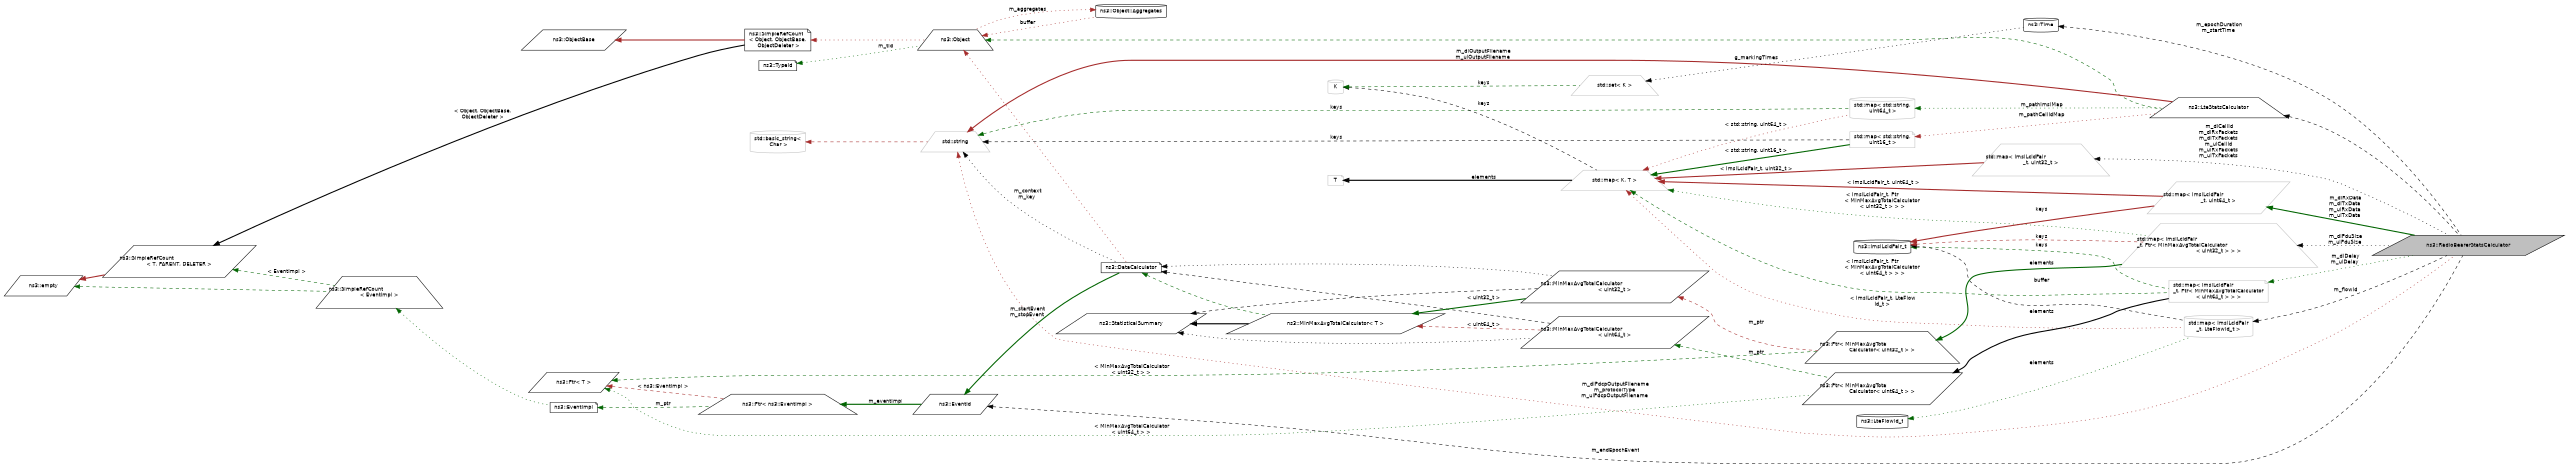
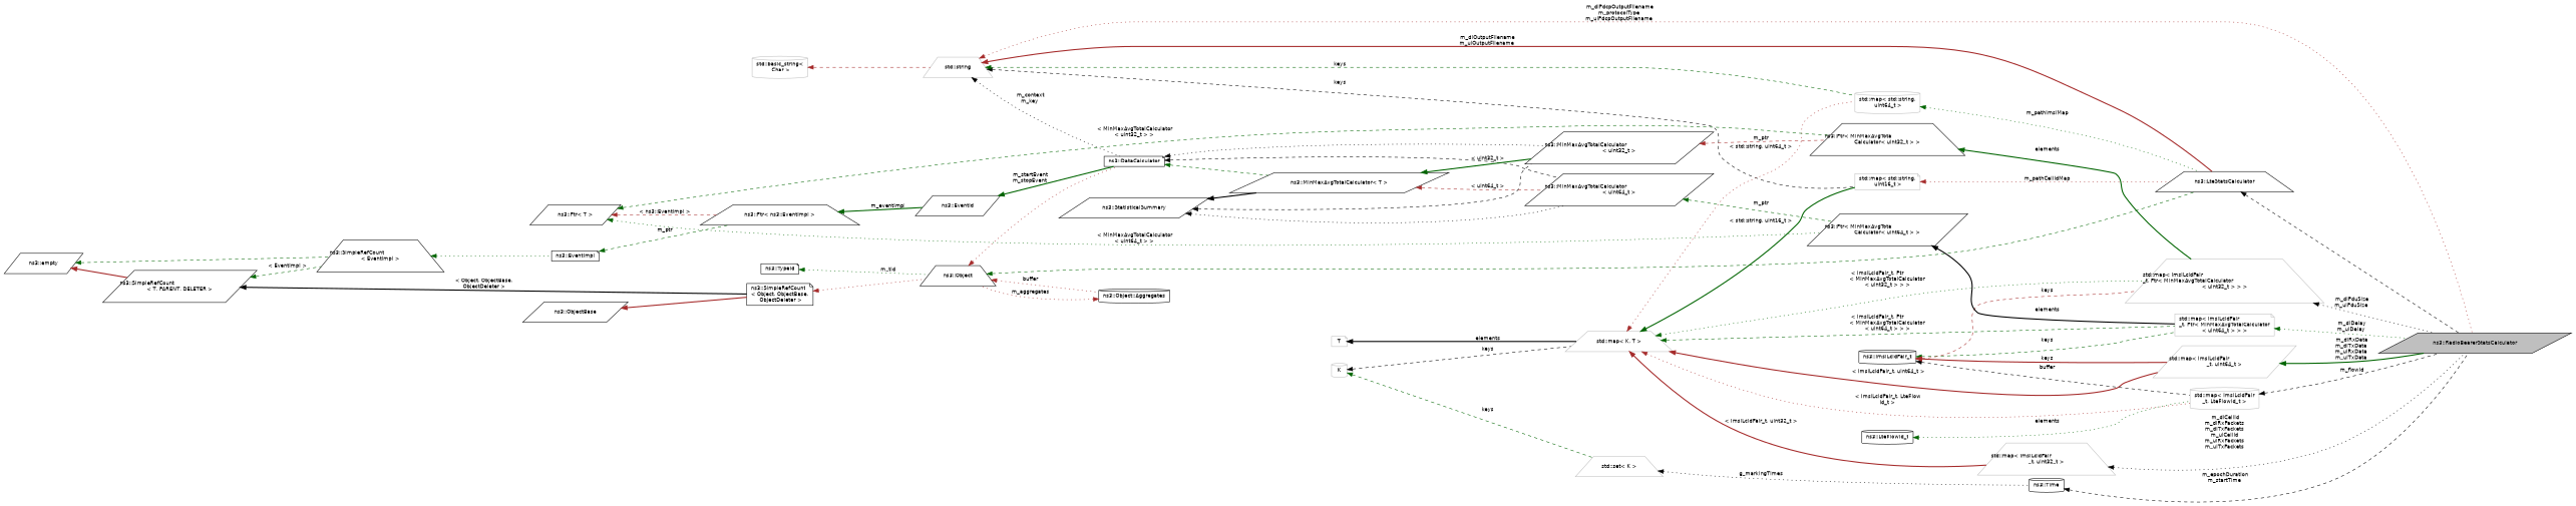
  digraph {
    rankdir=LR
    node [color=black fillcolor=white fontname=Helvetica fontsize=10 shape=parallelogram style=filled]
    edge [color=darkgreen dir=back fontname=Helvetica fontsize=10 labelfontname=Helvetica labelfontsize=10 style=dashed]
    n1 [fillcolor=grey75 fontcolor=black height=0.2 label="ns3::RadioBearerStatsCalculator" width=0.4]
    n2 [height=0.2 label="ns3::LteStatsCalculator" shape=trapezium width=0.4]
    n3 [height=0.2 label="ns3::Object" shape=trapezium width=0.4]
    n4 [height=0.2 label="ns3::Object::Aggregates" shape=cylinder width=0.4]
    n5 [height=0.2 label="ns3::DataCalculator" shape=note width=0.4]
    n6 [height=0.2 label="ns3::MinMaxAvgTotalCalculator\l\< uint64_t \>" width=0.4]
    n7 [height=0.2 label="ns3::MinMaxAvgTotalCalculator\< T \>" width=0.4]
    n8 [height=0.2 label="ns3::MinMaxAvgTotalCalculator\l\< uint32_t \>" width=0.4]
    n9 [height=0.2 label="ns3::SimpleRefCount\l\< Object, ObjectBase,\l ObjectDeleter \>" shape=note width=0.4]
    n10 [height=0.2 label="ns3::ObjectBase" width=0.4]
    n11 [height=0.2 label="ns3::SimpleRefCount\l\< T, PARENT, DELETER \>" width=0.4]
    n12 [height=0.2 label="ns3::SimpleRefCount\l\< EventImpl \>" shape=trapezium width=0.4]
    n13 [height=0.2 label="ns3::EventImpl" shape=note width=0.4]
    n14 [height=0.2 label="ns3::empty" width=0.4]
    n15 [height=0.2 label="ns3::TypeId" shape=note width=0.4]
    n16 [color=grey75 height=0.2 label="std::map\< std::string,\l uint16_t \>" shape=note width=0.4]
    n17 [color=grey75 height=0.2 label="std::string" shape=trapezium width=0.4]
    n18 [color=grey75 height=0.2 label="std::map\< std::string,\l uint64_t \>" shape=cylinder width=0.4]
    n19 [color=grey75 height=0.2 label="std::basic_string\<\l Char \>" shape=cylinder width=0.4]
    n20 [color=grey75 height=0.2 label="std::map\< K, T \>" shape=trapezium width=0.4]
    n21 [color=grey75 height=0.2 label="std::map\< ImsiLcidPair\l_t, Ptr\< MinMaxAvgTotalCalculator\l\< uint64_t \> \> \>" shape=note width=0.4]
    n22 [color=grey75 height=0.2 label="std::map\< ImsiLcidPair\l_t, LteFlowId_t \>" shape=cylinder width=0.4]
    n23 [color=grey75 height=0.2 label="std::map\< ImsiLcidPair\l_t, uint32_t \>" shape=trapezium width=0.4]
    n24 [color=grey75 height=0.2 label="std::map\< ImsiLcidPair\l_t, Ptr\< MinMaxAvgTotalCalculator\l\< uint32_t \> \> \>" shape=trapezium width=0.4]
    n25 [color=grey75 height=0.2 label="std::map\< ImsiLcidPair\l_t, uint64_t \>" width=0.4]
    n26 [color=grey75 height=0.2 label=K shape=cylinder width=0.4]
    n27 [color=grey75 height=0.2 label="std::set\< K \>" shape=trapezium width=0.4]
    n28 [height=0.2 label="ns3::Time" shape=cylinder width=0.4]
    n29 [color=grey75 height=0.2 label=T shape=note width=0.4]
    n30 [height=0.2 label="ns3::ImsiLcidPair_t" shape=cylinder width=0.4]
    n31 [height=0.2 label="ns3::Ptr\< MinMaxAvgTotal\lCalculator\< uint64_t \> \>" width=0.4]
    n32 [height=0.2 label="ns3::Ptr\< MinMaxAvgTotal\lCalculator\< uint32_t \> \>" shape=trapezium width=0.4]
    n33 [height=0.2 label="ns3::EventId" width=0.4]
    n34 [height=0.2 label="ns3::Ptr\< ns3::EventImpl \>" shape=trapezium width=0.4]
    n35 [height=0.2 label="ns3::Ptr\< T \>" width=0.4]
    n36 [height=0.2 label="ns3::StatisticalSummary" width=0.4]
    n37 [height=0.2 label="ns3::LteFlowId_t" shape=cylinder width=0.4]
    n2 -> n1 [color=black]
    n3 -> n2
    n3 -> n4 [color=brown label=" buffer" style=dotted]
    n3 -> n5 [color=brown style=dotted]
    n4 -> n3 [color=brown label=" m_aggregates" style=dotted]
    n5 -> n6 [color=black]
    n5 -> n7
    n5 -> n8 [color=black style=dotted]
    n6 -> n31 [label=" m_ptr"]
    n7 -> n6 [color=brown label=" \< uint64_t \>"]
    n7 -> n8 [label=" \< uint32_t \>" style=bold]
    n8 -> n32 [color=brown label=" m_ptr"]
    n9 -> n3 [color=brown style=dotted]
    n10 -> n9 [color=brown style=bold]
    n11 -> n9 [color=black label=" \< Object, ObjectBase,\l ObjectDeleter \>" style=bold]
    n11 -> n12 [label=" \< EventImpl \>"]
    n12 -> n13 [style=dotted]
    n13 -> n34 [label=" m_ptr"]
    n14 -> n11 [color=brown style=bold]
    n14 -> n12
    n15 -> n3 [label=" m_tid" style=dotted]
    n16 -> n2 [color=brown label=" m_pathCellIdMap" style=dotted]
    n17 -> n1 [color=brown label=" m_dlPdcpOutputFilename\nm_protocolType\nm_ulPdcpOutputFilename" style=dotted]
    n17 -> n2 [color=brown label=" m_dlOutputFilename\nm_ulOutputFilename" style=bold]
    n17 -> n5 [color=black label=" m_context\nm_key" style=dotted]
    n17 -> n16 [color=black label=" keys"]
    n17 -> n18 [label=" keys"]
    n18 -> n2 [label=" m_pathImsiMap" style=dotted]
    n19 -> n17 [color=brown]
    n20 -> n16 [label=" \< std::string, uint16_t \>" style=bold]
    n20 -> n18 [color=brown label=" \< std::string, uint64_t \>" style=dotted]
    n20 -> n21 [label=" \< ImsiLcidPair_t, Ptr\l\< MinMaxAvgTotalCalculator\l\< uint64_t \> \> \>"]
    n20 -> n22 [color=brown label=" \< ImsiLcidPair_t, LteFlow\lId_t \>" style=dotted]
    n20 -> n23 [color=brown label=" \< ImsiLcidPair_t, uint32_t \>" style=bold]
    n20 -> n24 [label=" \< ImsiLcidPair_t, Ptr\l\< MinMaxAvgTotalCalculator\l\< uint32_t \> \> \>" style=dotted]
    n20 -> n25 [color=brown label=" \< ImsiLcidPair_t, uint64_t \>" style=bold]
    n21 -> n1 [label=" m_dlDelay\nm_ulDelay" style=dotted]
    n22 -> n1 [color=black label=" m_flowId"]
    n23 -> n1 [color=black label=" m_dlCellId\nm_dlRxPackets\nm_dlTxPackets\nm_ulCellId\nm_ulRxPackets\nm_ulTxPackets" style=dotted]
    n24 -> n1 [color=black label=" m_dlPduSize\nm_ulPduSize" style=dotted]
    n25 -> n1 [label=" m_dlRxData\nm_dlTxData\nm_ulRxData\nm_ulTxData" style=bold]
    n26 -> n20 [color=black label=" keys"]
    n26 -> n27 [label=" keys"]
    n27 -> n28 [color=black label=" g_markingTimes" style=dotted]
    n28 -> n1 [color=black label=" m_epochDuration\nm_startTime"]
    n29 -> n20 [color=black label=" elements" style=bold]
    n30 -> n21 [label=" keys"]
    n30 -> n22 [color=black label=" buffer"]
    n30 -> n24 [color=brown label=" keys"]
    n30 -> n25 [color=brown label=" keys" style=bold]
    n31 -> n21 [color=black label=" elements" style=bold]
    n32 -> n24 [label=" elements" style=bold]
-   n33 -> n1 [color=black label=" m_endEpochEvent"]
    n33 -> n5 [label=" m_startEvent\nm_stopEvent" style=bold]
    n34 -> n33 [label=" m_eventImpl" style=bold]
    n35 -> n31 [label=" \< MinMaxAvgTotalCalculator\l\< uint64_t \> \>" style=dotted]
    n35 -> n32 [label=" \< MinMaxAvgTotalCalculator\l\< uint32_t \> \>"]
    n35 -> n34 [color=brown label=" \< ns3::EventImpl \>"]
    n36 -> n6 [color=black style=dotted]
    n36 -> n7 [color=black style=bold]
    n36 -> n8 [color=black]
    n37 -> n22 [label=" elements" style=dotted]
  }
